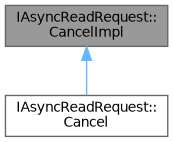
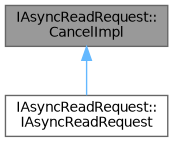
  digraph {
    rankdir=TB
    node [fontname=Helvetica fontsize=10 shape=box style=filled]
    n1 [color=gray40 fillcolor=grey60 fontcolor=black height=0.2 label="IAsyncReadRequest::\lCancelImpl" width=0.4]
-   n2 [color=grey40 fillcolor=white height=0.2 label="IAsyncReadRequest::\lCancel" width=0.4]
+   n2 [color=grey40 fillcolor=white height=0.2 label="IAsyncReadRequest::\lIAsyncReadRequest" width=0.4]
    n1 -> n2 [color=steelblue1 dir=back fontname=Helvetica fontsize=10 labelfontname=Helvetica labelfontsize=10 style=solid]
  }
